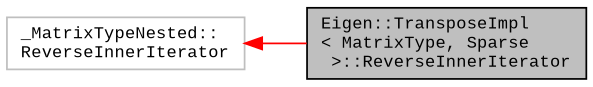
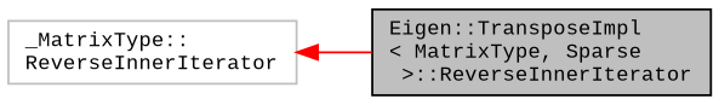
  digraph {
    rankdir=LR
    fontname="Liberation Mono"
    node [fontname="Liberation Mono" fontsize=10 shape=record style=filled]
    n1 [color=black fillcolor=grey75 fontcolor=black height=0.2 label="Eigen::TransposeImpl\l\< MatrixType, Sparse\l \>::ReverseInnerIterator" width=0.4]
-   n2 [color=grey75 fillcolor=white height=0.2 label="_MatrixTypeNested::\lReverseInnerIterator" width=0.4]
+   n2 [color=grey75 fillcolor=white height=0.2 label="_MatrixType::\lReverseInnerIterator" width=0.4]
    n2 -> n1 [color=red dir=back fontname="Liberation Mono" fontsize=10 labelfontname=Helvetica labelfontsize=10 style=solid]
  }
